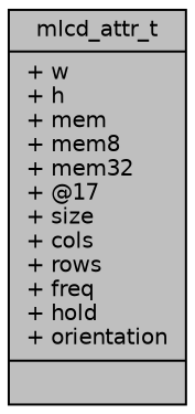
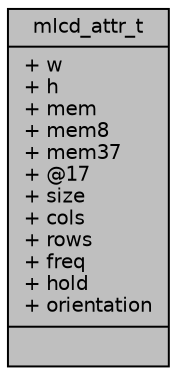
  digraph {
-   n1 [color=black fillcolor=grey75 fontcolor=black fontname=Helvetica fontsize=10 height=0.2 label="{mlcd_attr_t\n|+ w\l+ h\l+ mem\l+ mem8\l+ mem32\l+ @17\l+ size\l+ cols\l+ rows\l+ freq\l+ hold\l+ orientation\l|}" shape=record style=filled width=0.4]
+   n1 [color=black fillcolor=grey75 fontcolor=black fontname=Helvetica fontsize=10 height=0.2 label="{mlcd_attr_t\n|+ w\l+ h\l+ mem\l+ mem8\l+ mem37\l+ @17\l+ size\l+ cols\l+ rows\l+ freq\l+ hold\l+ orientation\l|}" shape=record style=filled width=0.4]
  }
